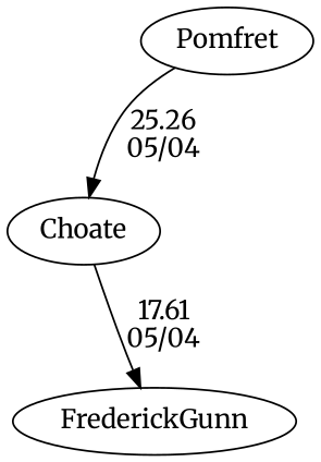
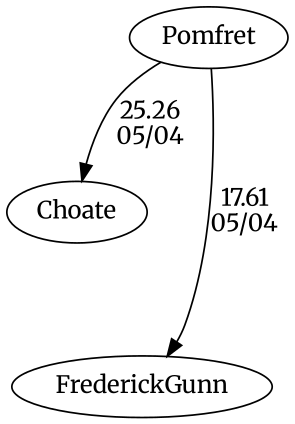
  digraph {
    fontname=Merriweather
    node [fontname=Merriweather]
    edge [fontname=Merriweather random=random]
    Choate
    FrederickGunn
    Pomfret
-   Choate -> FrederickGunn [label="17.61\n05/04" weight=83]
+   Pomfret -> FrederickGunn [label="17.61\n05/04" weight=83]
    Pomfret -> Choate [label="25.26\n05/04" weight=75]
  }
